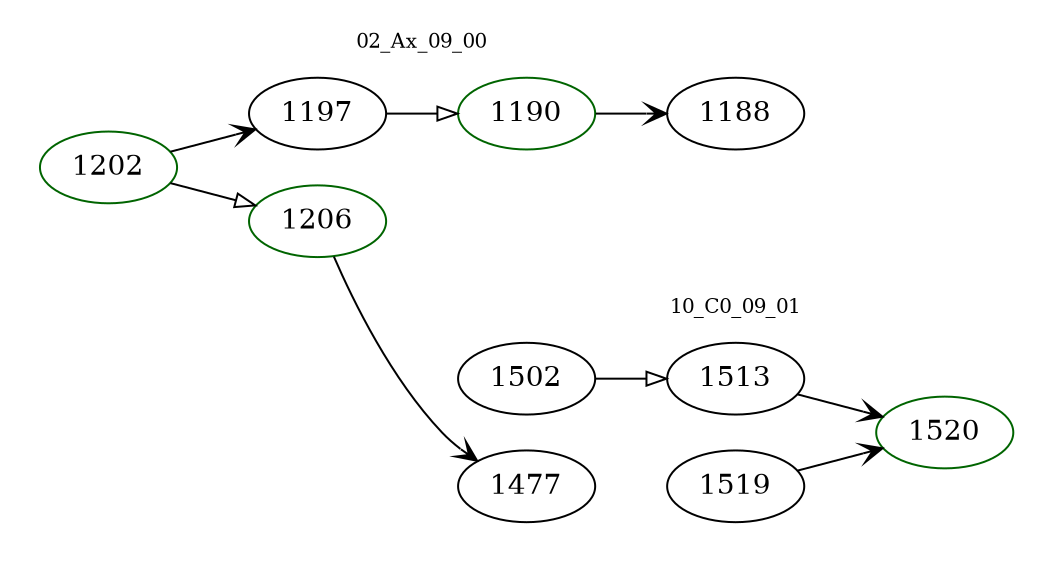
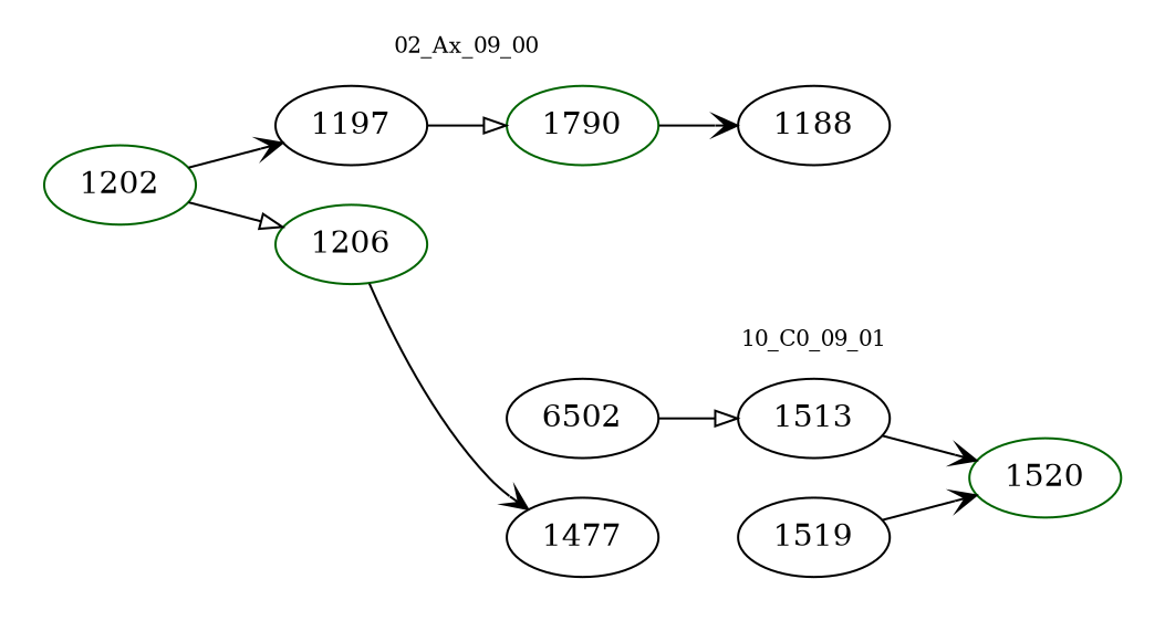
  digraph {
    rankdir=LR
    node [color=black]
    edge [arrowhead=vee color=black]
    n1 [color=darkgreen label=1202]
    n2 [label=1197]
    n3 [color=darkgreen label=1206]
-   n4 [color=darkgreen label=1190]
+   n4 [color=darkgreen label=1790]
    n5 [label=1188]
-   n6 [label=1502]
+   n6 [label=6502]
    n7 [label=1477]
    n8 [label=1513]
    n9 [color=darkgreen label=1520]
    n10 [label=1519]
    subgraph cluster_1 {
      color=white
      fontsize=10
      label="02_Ax_09_00"
      n1
      n2
      n3
      n4
      n5
    }
    subgraph cluster_2 {
      color=white
      fontsize=10
      label="10_C0_09_01"
      n6
      n7
      n8
      n9
      n10
    }
    n1 -> n2
    n1 -> n3 [arrowhead=onormal]
    n2 -> n4 [arrowhead=onormal]
    n3 -> n7
    n4 -> n5
    n6 -> n8 [arrowhead=onormal]
    n8 -> n9
    n10 -> n9
  }
